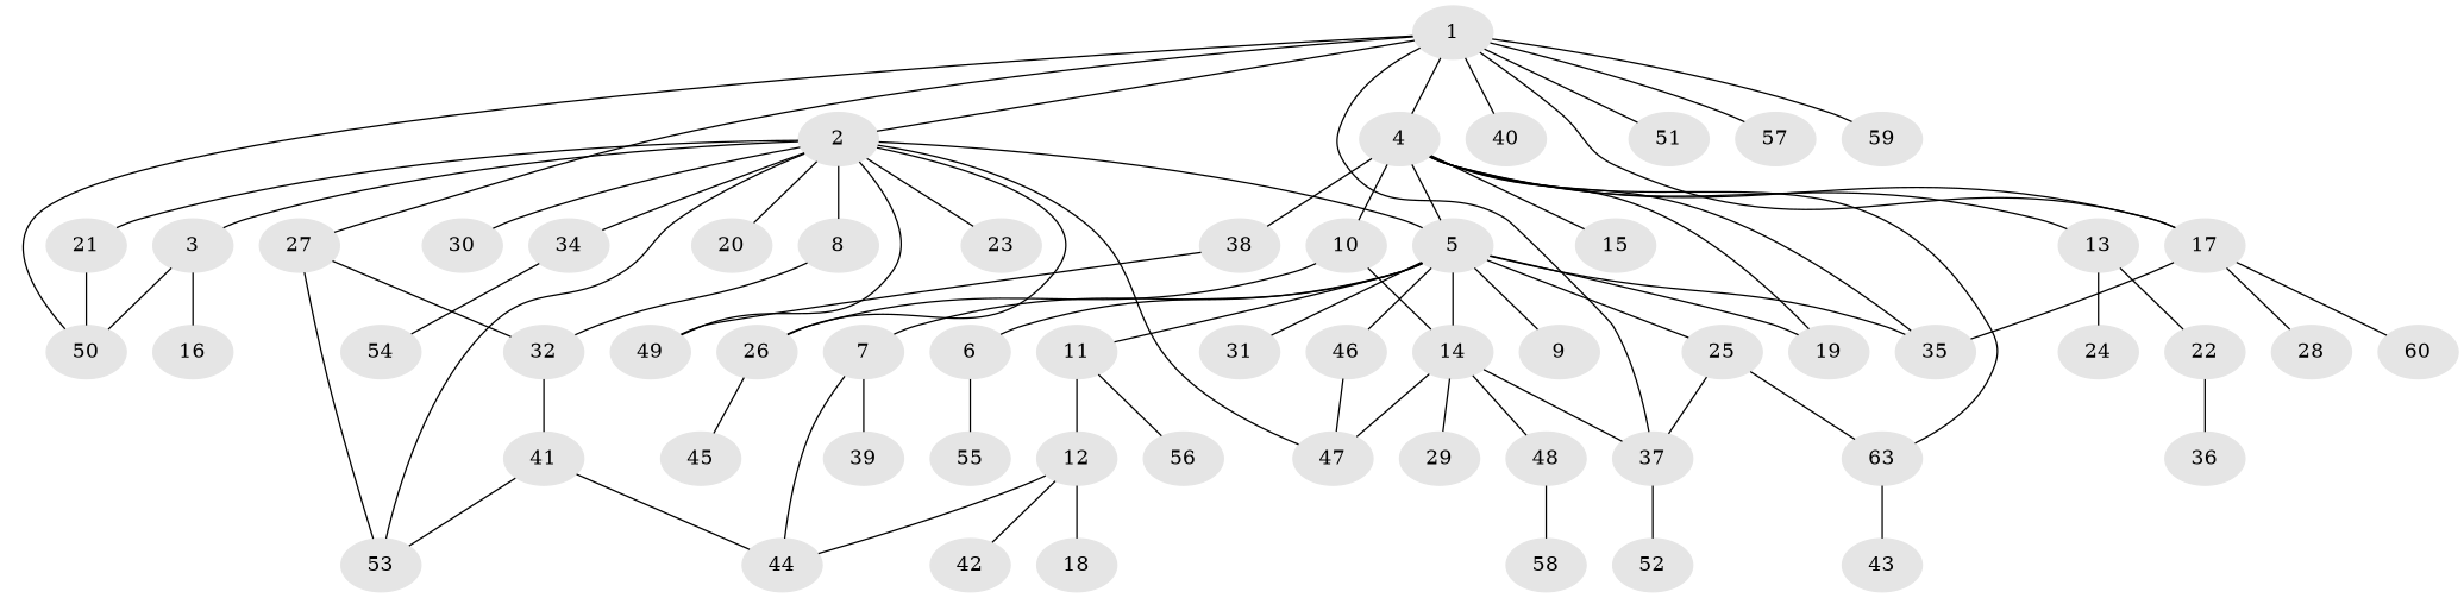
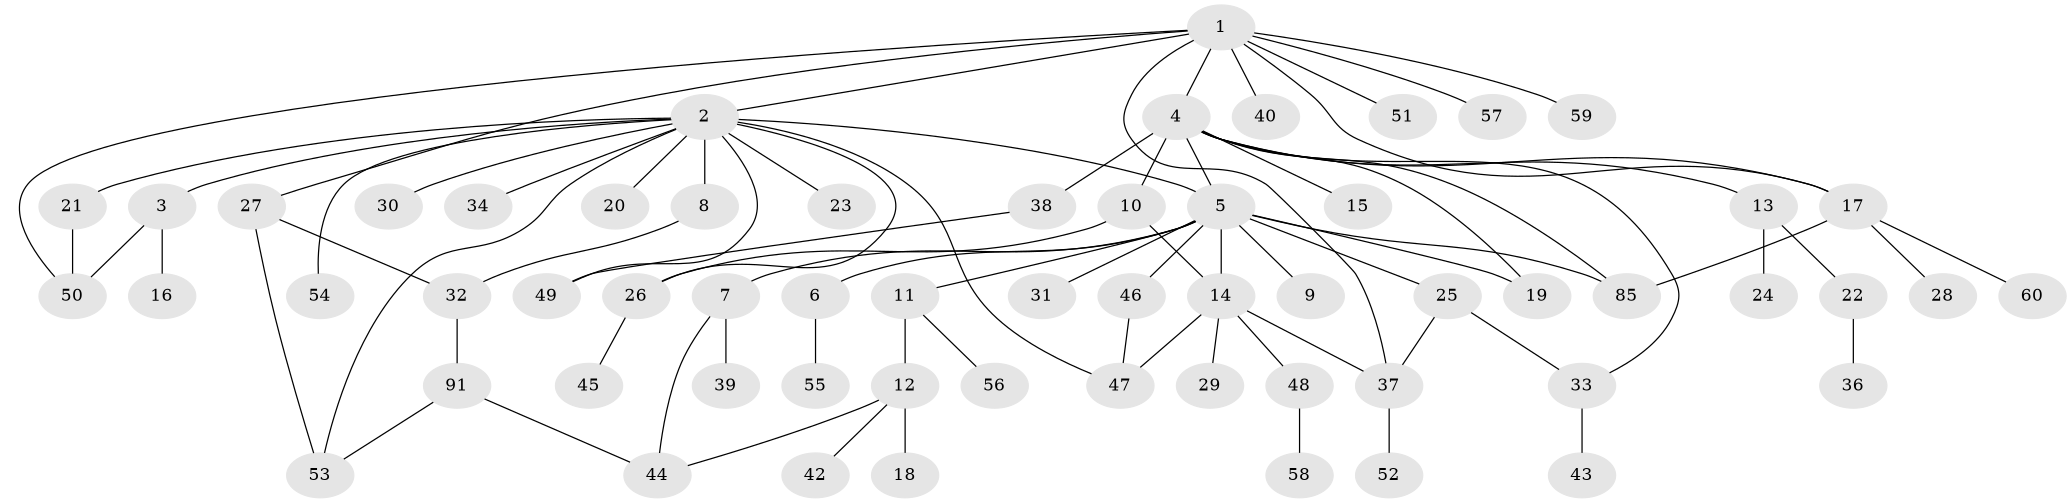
  graph {
    node [color=gray90 style=filled]
    edge [weight=1.0]
    1
    2
    4
    17
    27
    37
    40
    50
    51
    57
    59
    3
    5
    8
    20
    21
    23
    26
    30
    34
    47
    49
    53
    54
    10
    13
    15
    19
-   33 [label=63]
-   35
+   33
+   35 [label=85]
    38
    28
    60
    32
    52
    16
    6
    7
    9
    11
    14
    25
    31
    46
    45
    22
    24
    43
    55
    39
    44
    12
    56
    29
    48
-   41
+   41 [label=91]
    18
    42
    36
    58
    1 -- 2
    1 -- 4
    1 -- 17
    1 -- 27
    1 -- 37
    1 -- 40
    1 -- 50
    1 -- 51
    1 -- 57
    1 -- 59
    2 -- 3
    2 -- 5
    2 -- 8
    2 -- 20
    2 -- 21
    2 -- 23
    2 -- 26
    2 -- 30
    2 -- 34
    2 -- 47 [weight=2.0]
    2 -- 49
    2 -- 53
-   34 -- 54
+   2 -- 54
    4 -- 17
    4 -- 5
    4 -- 10 [weight=7.0]
    4 -- 13
    4 -- 15
    4 -- 19
    4 -- 33
    4 -- 35
    4 -- 38 [weight=2.0]
    17 -- 35
    17 -- 28
    17 -- 60
    27 -- 53 [weight=2.0]
    27 -- 32
    37 -- 52
    3 -- 50
    3 -- 16
    5 -- 19 [weight=2.0]
    5 -- 35
    5 -- 6
    5 -- 7 [weight=6.0]
    5 -- 9
    5 -- 11
    5 -- 14
    5 -- 25
    5 -- 31
    5 -- 46
    8 -- 32
    21 -- 50
    26 -- 45
    10 -- 26
    10 -- 14
    13 -- 22
    13 -- 24
    33 -- 43
    38 -- 49
    32 -- 41
    6 -- 55
    7 -- 39
    7 -- 44
    11 -- 12
    11 -- 56
    14 -- 37
    14 -- 47
    14 -- 29
    14 -- 48
    25 -- 37
    25 -- 33
    46 -- 47 [weight=2.0]
    22 -- 36
    12 -- 44
    12 -- 18 [weight=3.0]
    12 -- 42
    48 -- 58
    41 -- 53
    41 -- 44
  }
